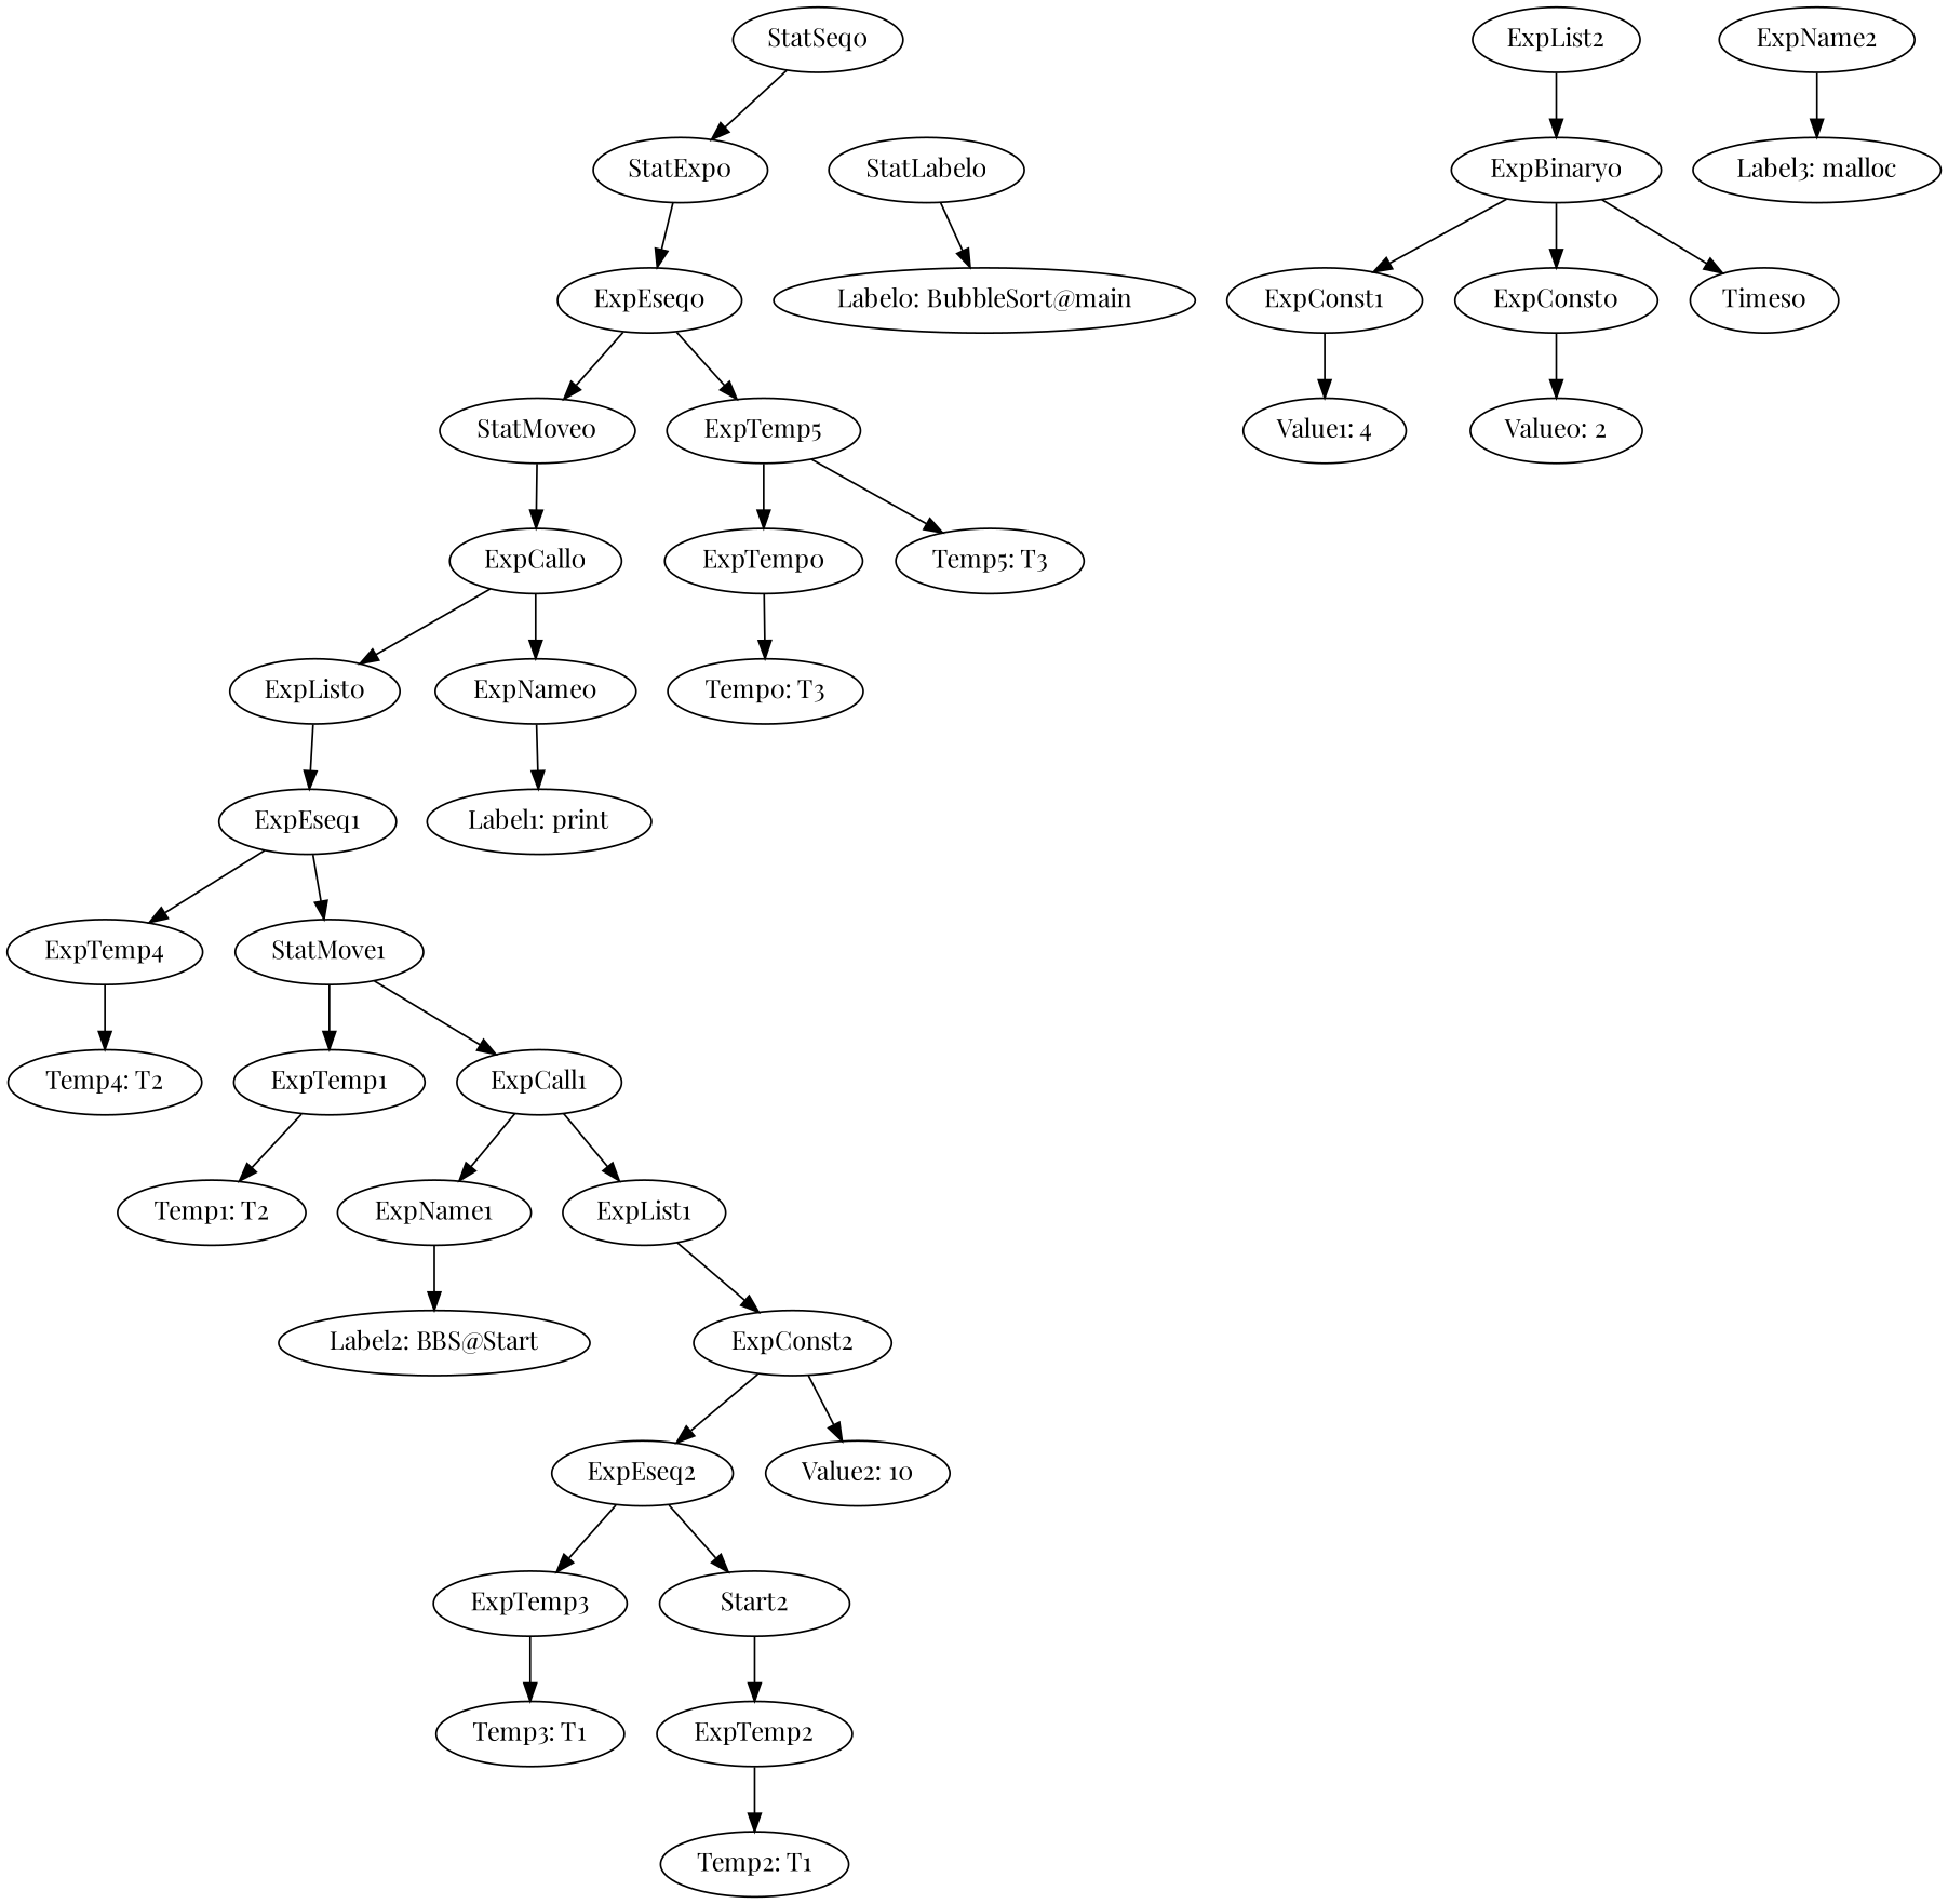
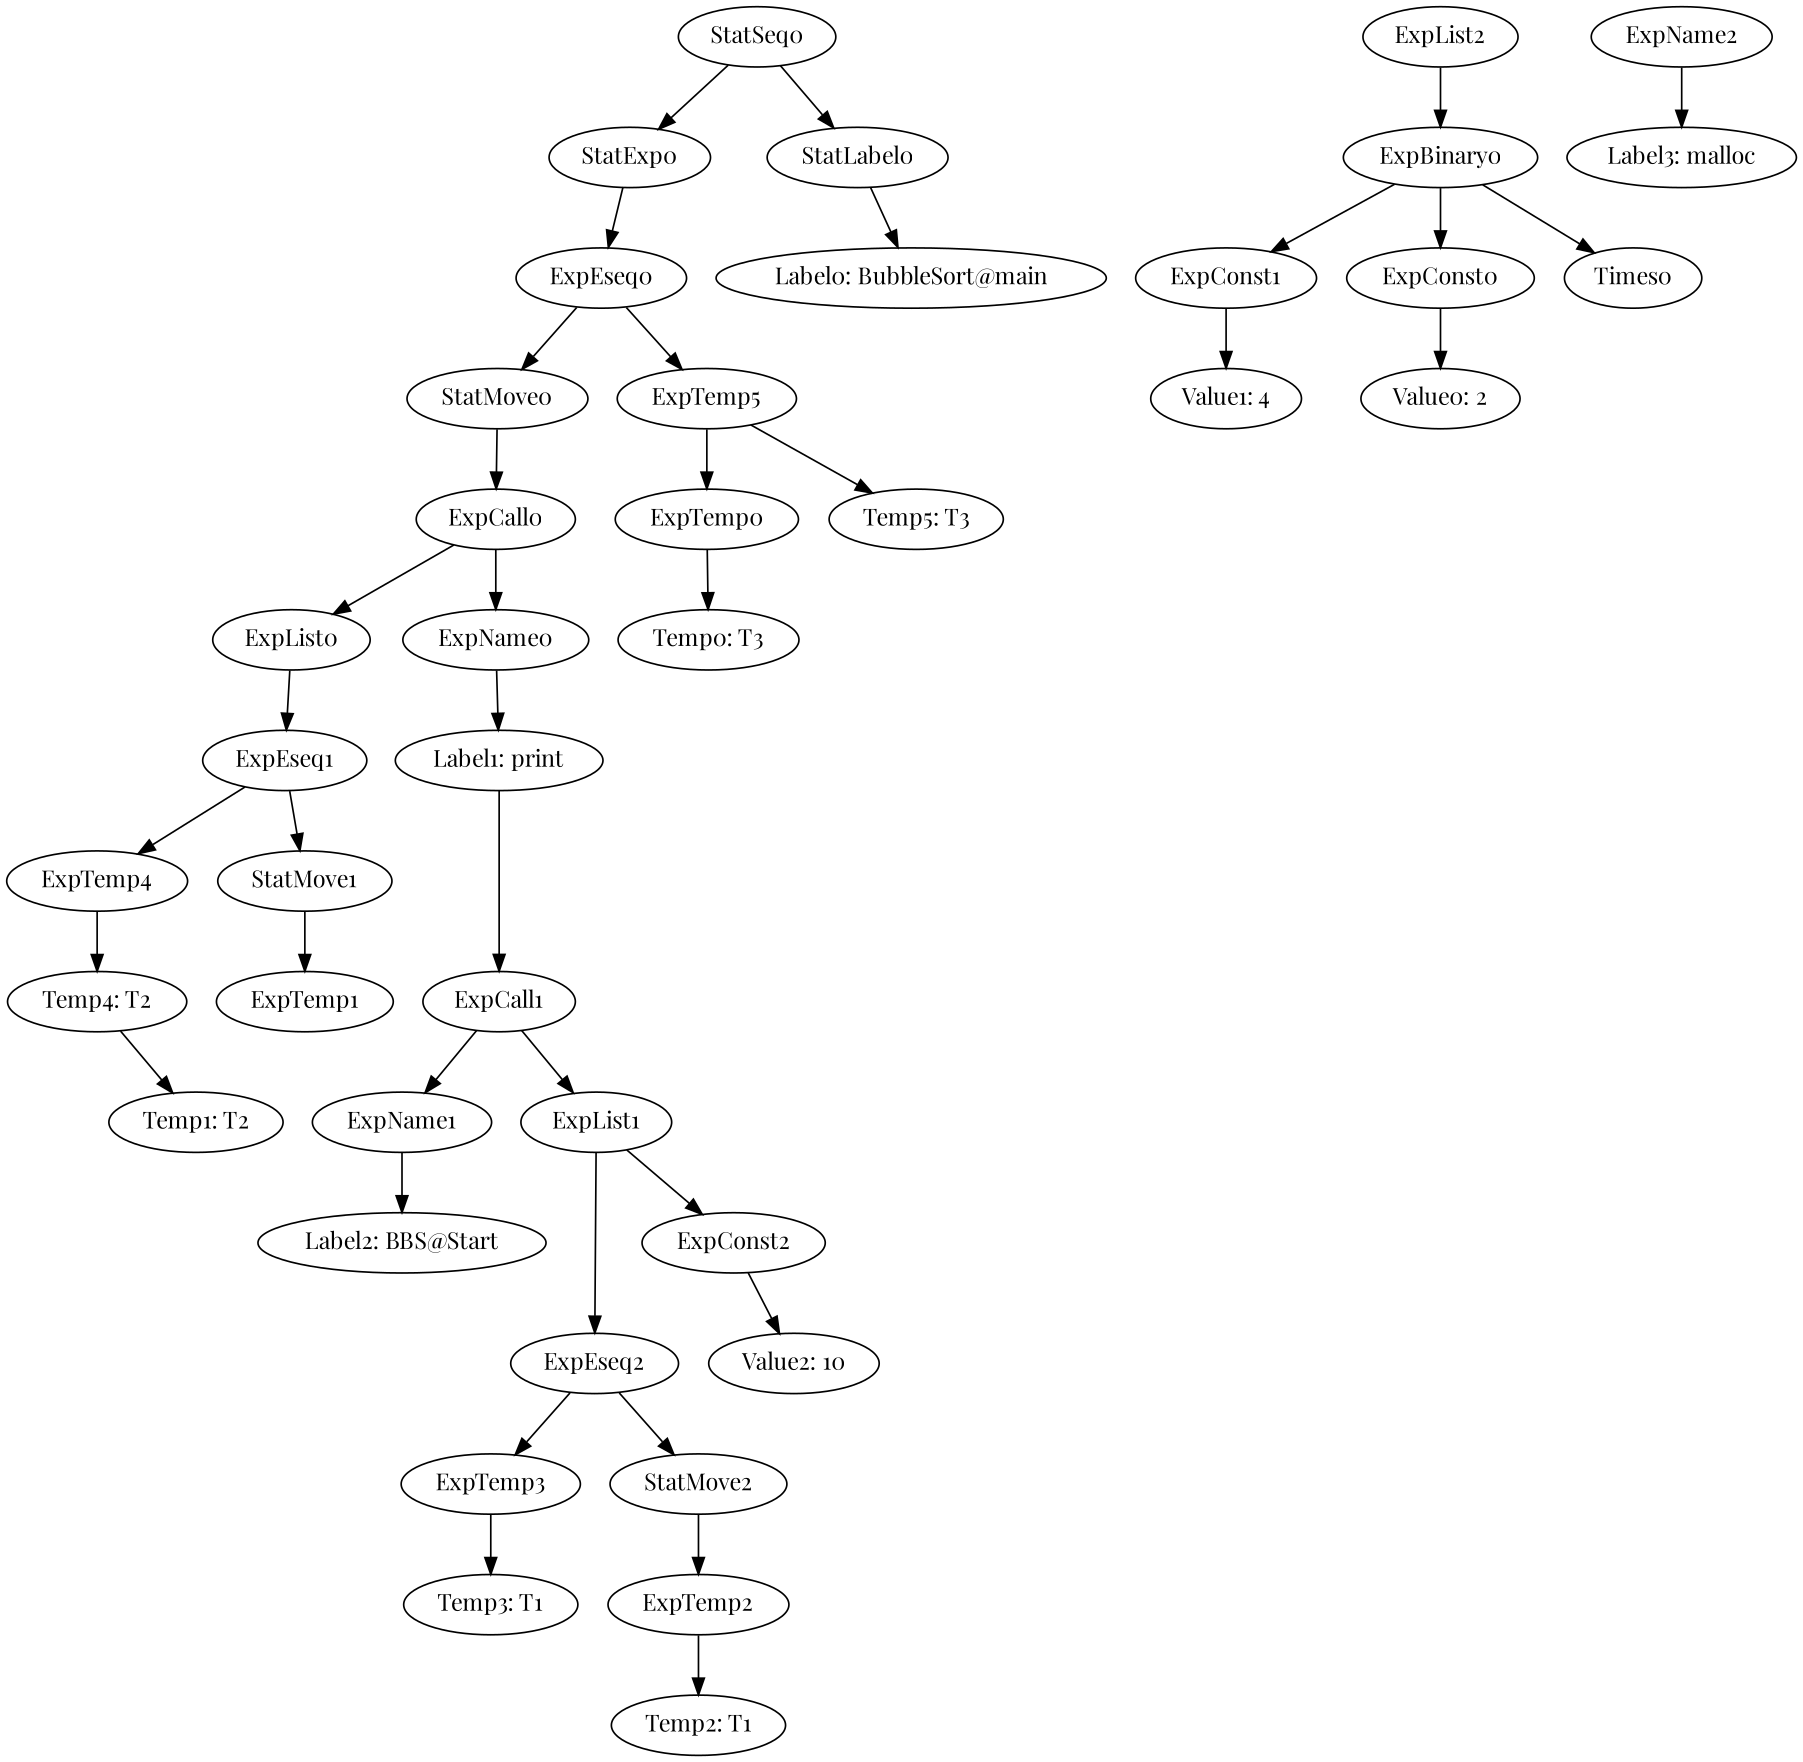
  digraph {
    fontname="Playfair Display"
    ordering=out
    node [fontname="Playfair Display"]
    edge [fontname="Playfair Display"]
    StatExp0
    ExpEseq0
    StatMove0
    ExpTemp5
    ExpCall0
    ExpTemp0
    "Temp5: T3"
    ExpList0
    ExpName0
    "Temp0: T3"
    ExpEseq1
    ExpTemp4
    StatMove1
    "Temp4: T2"
    ExpTemp1
    ExpCall1
    ExpName1
    "Label2: BBS@Start"
    "Temp1: T2"
    ExpList1
    ExpEseq2
    ExpConst2
    ExpConst1
    "Value1: 4"
    ExpTemp3
-   StatMove2 [label=Start2]
+   StatMove2
    "Value2: 10"
    "Temp3: T1"
    ExpTemp2
    "Label1: print"
    StatLabel0
    "Label0: BubbleSort@main"
    ExpList2
    ExpBinary0
    ExpConst0
    Times0
    "Value0: 2"
    "Temp2: T1"
    ExpName2
    "Label3: malloc"
    StatSeq0
    StatExp0 -> ExpEseq0
    ExpEseq0 -> StatMove0
    ExpEseq0 -> ExpTemp5
    StatMove0 -> ExpCall0
    ExpTemp5 -> ExpTemp0
    ExpTemp5 -> "Temp5: T3"
    ExpCall0 -> ExpList0
    ExpCall0 -> ExpName0
    ExpTemp0 -> "Temp0: T3"
    ExpList0 -> ExpEseq1
    ExpName0 -> "Label1: print"
    ExpEseq1 -> ExpTemp4
    ExpEseq1 -> StatMove1
    ExpTemp4 -> "Temp4: T2"
    StatMove1 -> ExpTemp1
-   StatMove1 -> ExpCall1
-   ExpTemp1 -> "Temp1: T2"
+   "Label1: print" -> ExpCall1
+   "Temp4: T2" -> "Temp1: T2"
    ExpCall1 -> ExpName1
    ExpCall1 -> ExpList1
    ExpName1 -> "Label2: BBS@Start"
-   ExpConst2 -> ExpEseq2
+   ExpList1 -> ExpEseq2
    ExpList1 -> ExpConst2
    ExpEseq2 -> ExpTemp3
    ExpEseq2 -> StatMove2
    ExpConst2 -> "Value2: 10"
    ExpConst1 -> "Value1: 4"
    ExpTemp3 -> "Temp3: T1"
    StatMove2 -> ExpTemp2
    ExpTemp2 -> "Temp2: T1"
    StatLabel0 -> "Label0: BubbleSort@main"
    ExpList2 -> ExpBinary0
    ExpBinary0 -> ExpConst1
    ExpBinary0 -> ExpConst0
    ExpBinary0 -> Times0
    ExpConst0 -> "Value0: 2"
    ExpName2 -> "Label3: malloc"
    StatSeq0 -> StatExp0
+   StatSeq0 -> StatLabel0
  }
